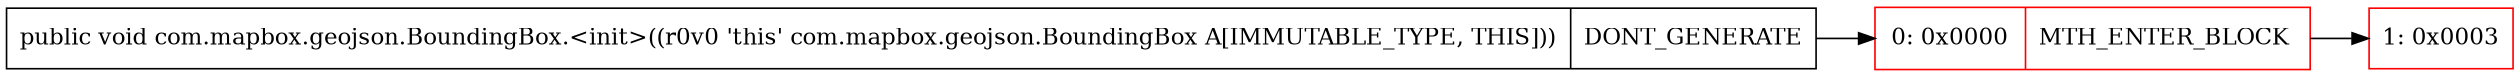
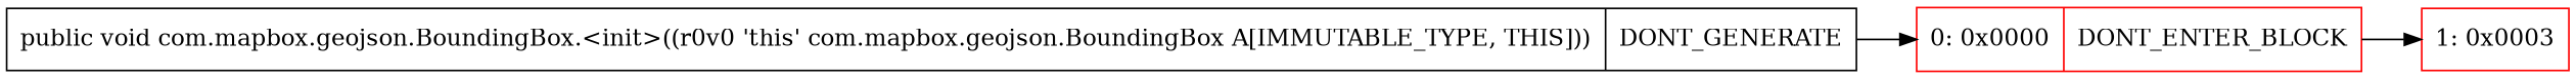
  digraph {
    rankdir=LR
    node [color=red shape=record]
-   n1 [label="{0\:\ 0x0000|MTH_ENTER_BLOCK\l}"]
+   n1 [label="{0\:\ 0x0000|DONT_ENTER_BLOCK\l}"]
    n2 [label="{1\:\ 0x0003}"]
    n3 [label="{public void com.mapbox.geojson.BoundingBox.\<init\>((r0v0 'this' com.mapbox.geojson.BoundingBox A[IMMUTABLE_TYPE, THIS]))  | DONT_GENERATE\l}" color=""]
    subgraph cluster_1 {
      label="R(0)"
    }
    n1 -> n2
    n3 -> n1
  }
